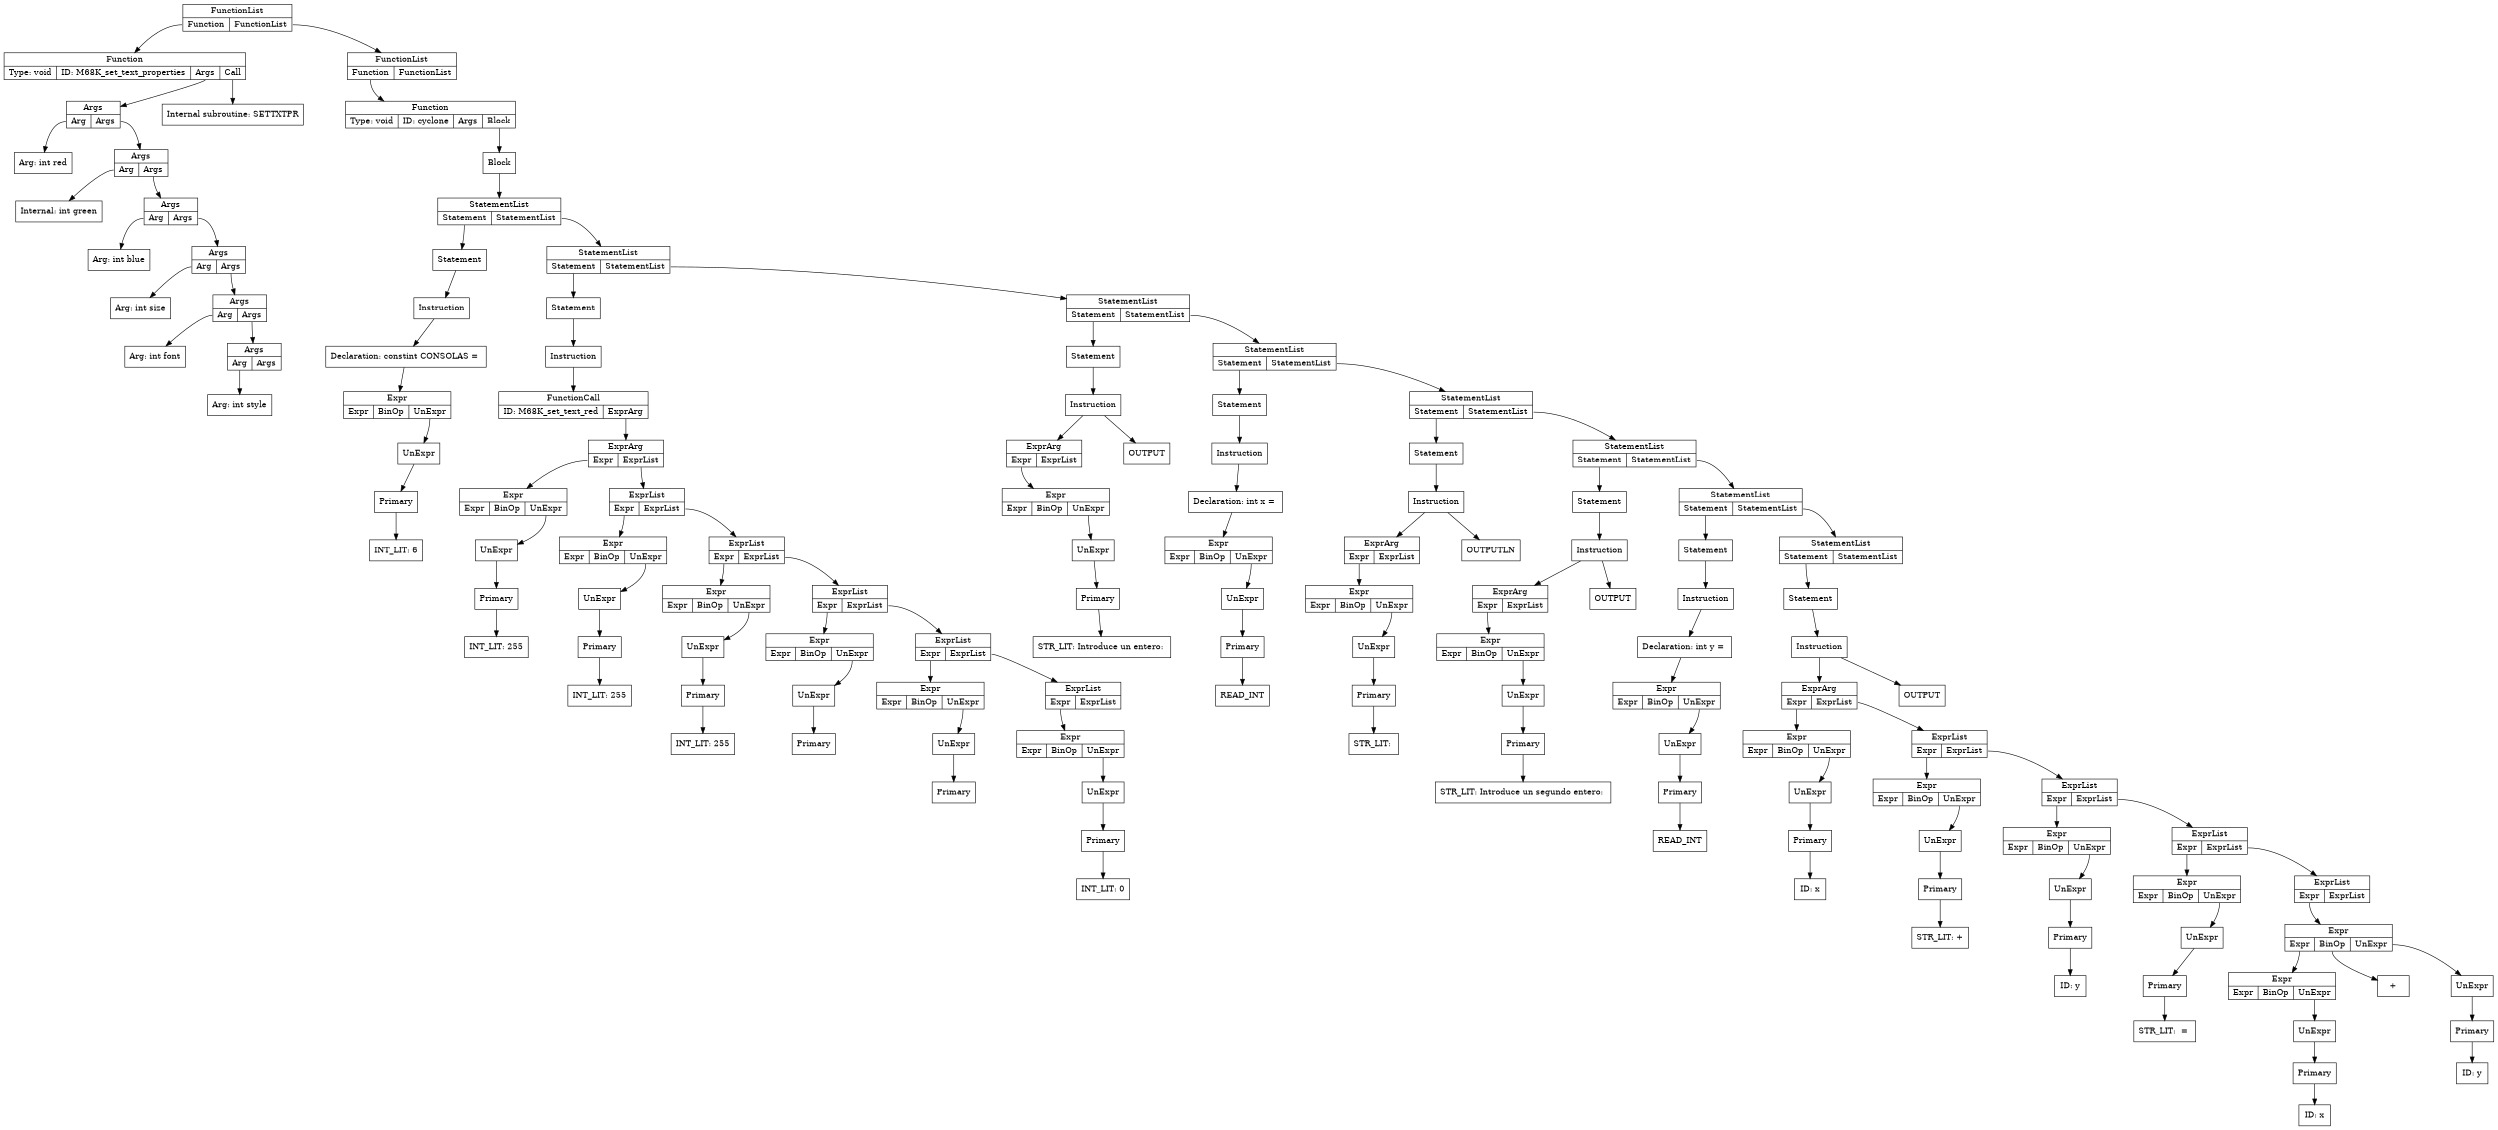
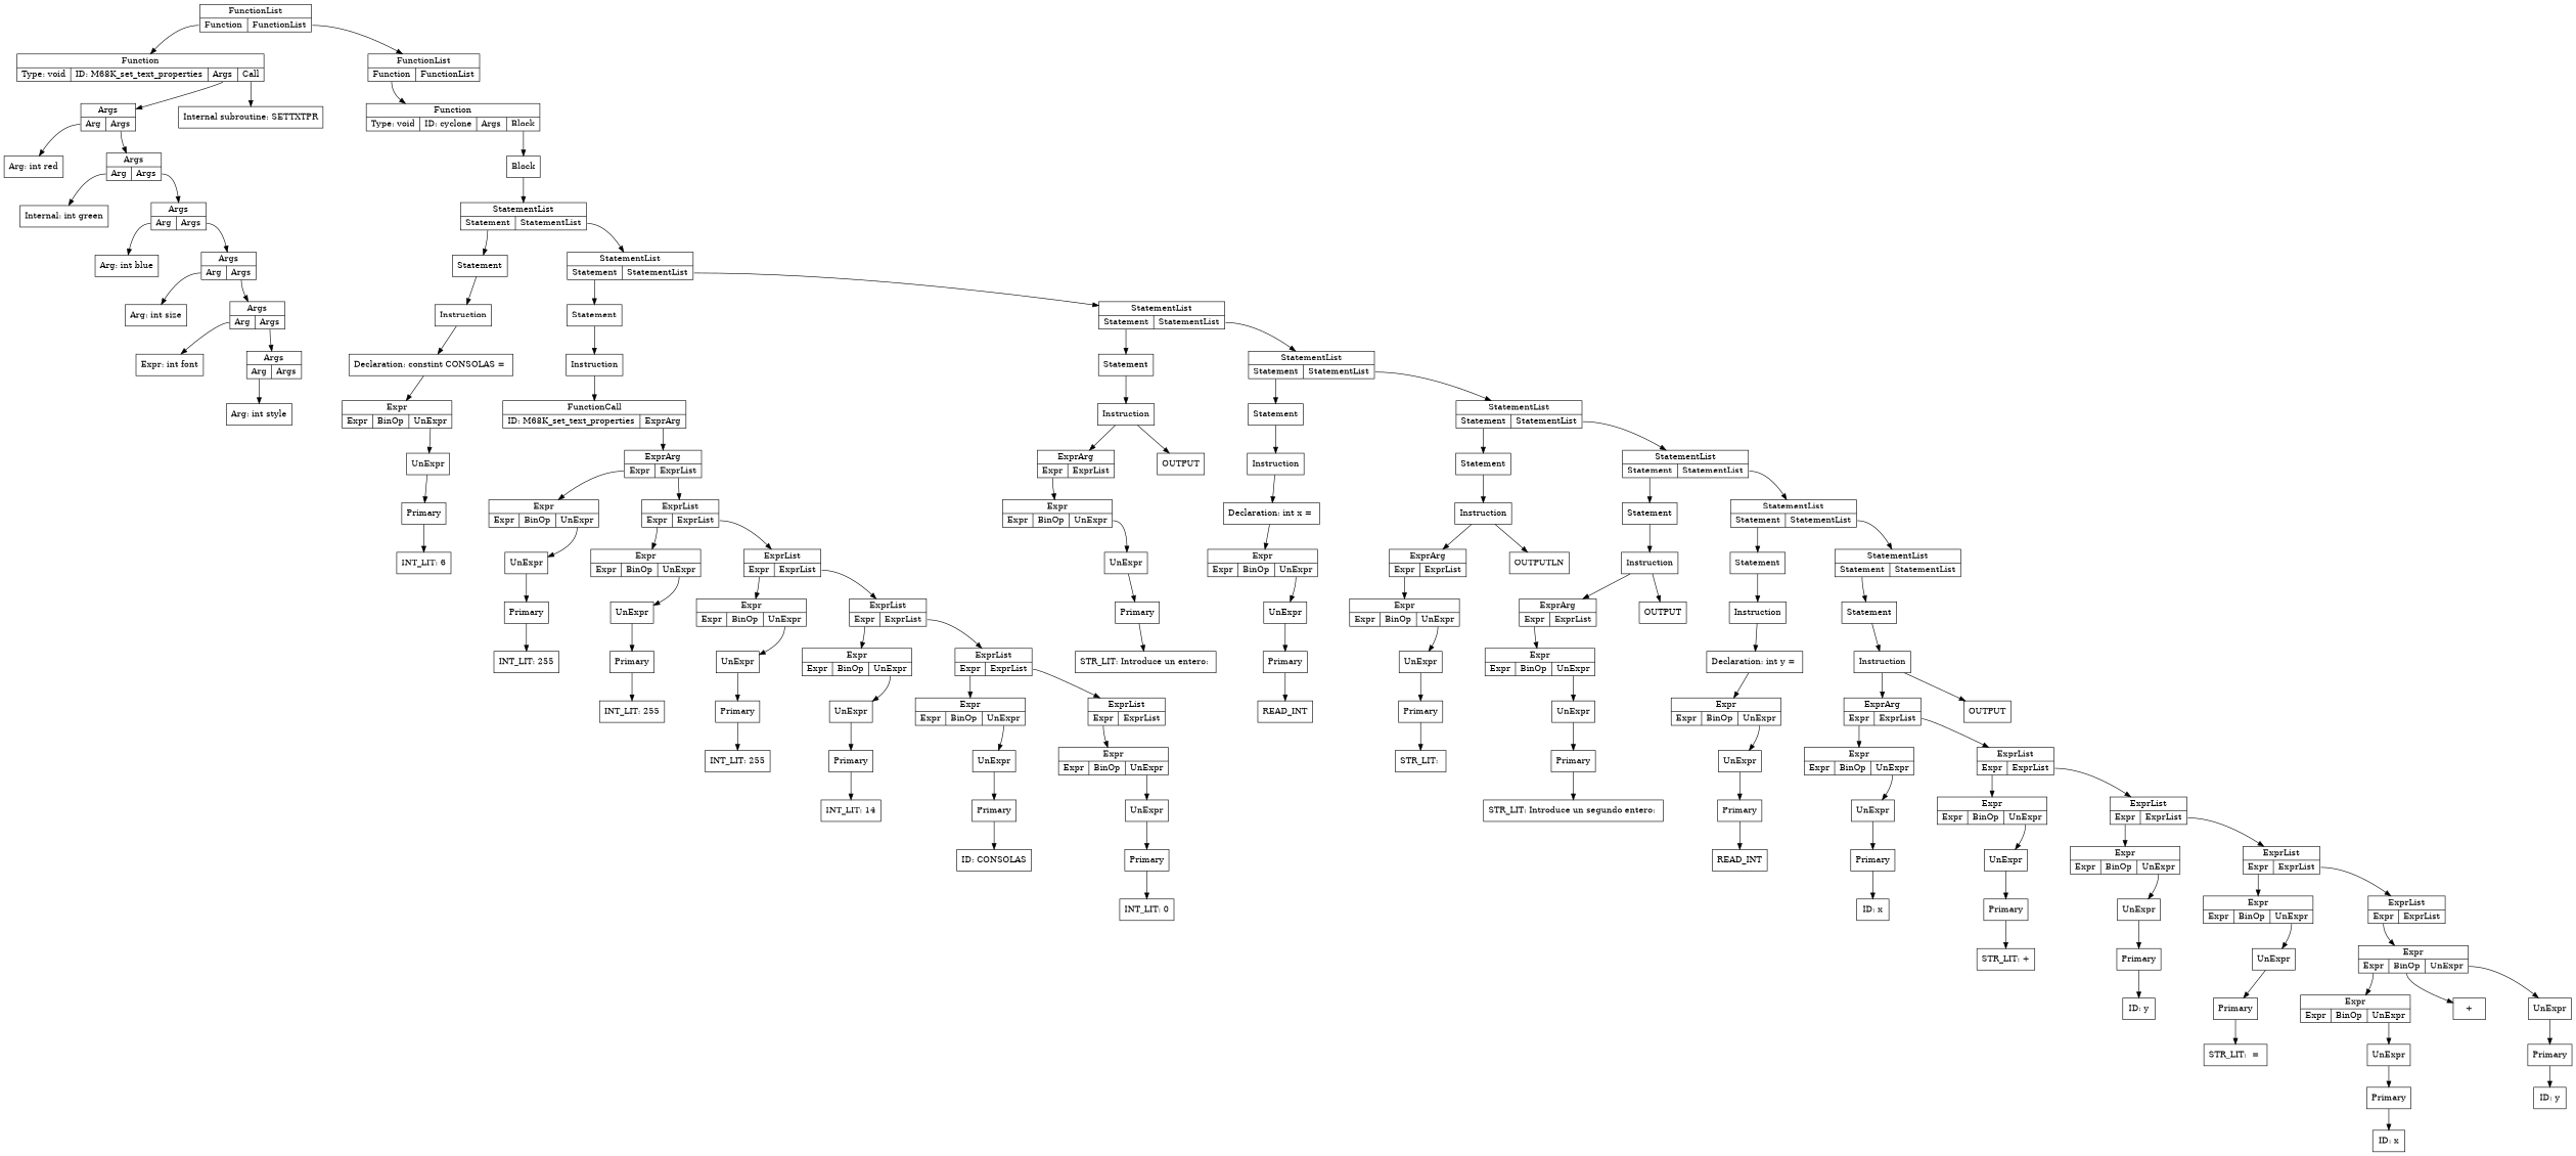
  digraph {
    nodesep=1
    node [shape=box]
    n1 [label="Arg: int red"]
    n2 [label="Internal: int green"]
    n3 [label="Arg: int blue"]
    n4 [label="Arg: int size"]
-   n5 [label="Arg: int font"]
+   n5 [label="Expr: int font"]
    n6 [label="Arg: int style"]
    n7 [label="{Args | {<a>Arg | <as> Args}}" shape=record]
    n8 [label="{Args | {<a>Arg | <as> Args}}" shape=record]
    n9 [label="{Args | {<a>Arg | <as> Args}}" shape=record]
    n10 [label="{Args | {<a>Arg | <as> Args}}" shape=record]
    n11 [label="{Args | {<a>Arg | <as> Args}}" shape=record]
    n12 [label="{Args | {<a>Arg | <as> Args}}" shape=record]
    n13 [label="Internal subroutine: SETTXTPR"]
    n14 [label="{Function | {Type: void | ID: M68K_set_text_properties | <a>Args | <b> Call }}" shape=record]
    n15 [label=Primary]
    n16 [label="INT_LIT: 6"]
    n17 [label=UnExpr]
    n18 [label="{Expr | {<e>Expr | <bo>BinOp | <ue>UnExpr}}" shape=record]
    n19 [label="Declaration: constint CONSOLAS = "]
    n20 [label=Instruction]
    n21 [label=Statement]
    n22 [label=Primary]
    n23 [label="INT_LIT: 255"]
    n24 [label=UnExpr]
    n25 [label="{Expr | {<e>Expr | <bo>BinOp | <ue>UnExpr}}" shape=record]
    n26 [label=Primary]
    n27 [label="INT_LIT: 255"]
    n28 [label=UnExpr]
    n29 [label="{Expr | {<e>Expr | <bo>BinOp | <ue>UnExpr}}" shape=record]
    n30 [label=Primary]
    n31 [label="INT_LIT: 255"]
    n32 [label=UnExpr]
    n33 [label="{Expr | {<e>Expr | <bo>BinOp | <ue>UnExpr}}" shape=record]
    n34 [label=Primary]
+   n35 [label="INT_LIT: 14"]
    n36 [label=UnExpr]
    n37 [label="{Expr | {<e>Expr | <bo>BinOp | <ue>UnExpr}}" shape=record]
    n38 [label=Primary]
+   n39 [label="ID: CONSOLAS"]
    n40 [label=UnExpr]
    n41 [label="{Expr | {<e>Expr | <bo>BinOp | <ue>UnExpr}}" shape=record]
    n42 [label=Primary]
    n43 [label="INT_LIT: 0"]
    n44 [label=UnExpr]
    n45 [label="{Expr | {<e>Expr | <bo>BinOp | <ue>UnExpr}}" shape=record]
    n46 [label="{ExprList |{<e>Expr | <el>ExprList}}" shape=record]
    n47 [label="{ExprList |{<e>Expr | <el>ExprList}}" shape=record]
    n48 [label="{ExprList |{<e>Expr | <el>ExprList}}" shape=record]
    n49 [label="{ExprList |{<e>Expr | <el>ExprList}}" shape=record]
    n50 [label="{ExprList |{<e>Expr | <el>ExprList}}" shape=record]
    n51 [label="{ExprArg | {<e>Expr | <el>ExprList}}" shape=record]
-   n52 [label="{FunctionCall | { ID: M68K_set_text_red | <e>ExprArg}}" shape=record]
+   n52 [label="{FunctionCall | { ID: M68K_set_text_properties | <e>ExprArg}}" shape=record]
    n53 [label=Instruction]
    n54 [label=Statement]
    n55 [label=Primary]
    n56 [label="STR_LIT: Introduce un entero: "]
    n57 [label=UnExpr]
    n58 [label="{Expr | {<e>Expr | <bo>BinOp | <ue>UnExpr}}" shape=record]
    n59 [label="{ExprArg | {<e>Expr | <el>ExprList}}" shape=record]
    n60 [label=Instruction]
    n61 [label=OUTPUT]
    n62 [label=Statement]
    n63 [label=Primary]
    n64 [label=READ_INT]
    n65 [label=UnExpr]
    n66 [label="{Expr | {<e>Expr | <bo>BinOp | <ue>UnExpr}}" shape=record]
    n67 [label="Declaration: int x = "]
    n68 [label=Instruction]
    n69 [label=Statement]
    n70 [label=Primary]
    n71 [label="STR_LIT: "]
    n72 [label=UnExpr]
    n73 [label="{Expr | {<e>Expr | <bo>BinOp | <ue>UnExpr}}" shape=record]
    n74 [label="{ExprArg | {<e>Expr | <el>ExprList}}" shape=record]
    n75 [label=Instruction]
    n76 [label=OUTPUTLN]
    n77 [label=Statement]
    n78 [label=Primary]
    n79 [label="STR_LIT: Introduce un segundo entero: "]
    n80 [label=UnExpr]
    n81 [label="{Expr | {<e>Expr | <bo>BinOp | <ue>UnExpr}}" shape=record]
    n82 [label="{ExprArg | {<e>Expr | <el>ExprList}}" shape=record]
    n83 [label=Instruction]
    n84 [label=OUTPUT]
    n85 [label=Statement]
    n86 [label=Primary]
    n87 [label=READ_INT]
    n88 [label=UnExpr]
    n89 [label="{Expr | {<e>Expr | <bo>BinOp | <ue>UnExpr}}" shape=record]
    n90 [label="Declaration: int y = "]
    n91 [label=Instruction]
    n92 [label=Statement]
    n93 [label=Primary]
    n94 [label="ID: x"]
    n95 [label=UnExpr]
    n96 [label="{Expr | {<e>Expr | <bo>BinOp | <ue>UnExpr}}" shape=record]
    n97 [label=Primary]
    n98 [label="STR_LIT: +"]
    n99 [label=UnExpr]
    n100 [label="{Expr | {<e>Expr | <bo>BinOp | <ue>UnExpr}}" shape=record]
    n101 [label=Primary]
    n102 [label="ID: y"]
    n103 [label=UnExpr]
    n104 [label="{Expr | {<e>Expr | <bo>BinOp | <ue>UnExpr}}" shape=record]
    n105 [label=Primary]
    n106 [label="STR_LIT:  = "]
    n107 [label=UnExpr]
    n108 [label="{Expr | {<e>Expr | <bo>BinOp | <ue>UnExpr}}" shape=record]
    n109 [label=Primary]
    n110 [label="ID: x"]
    n111 [label=UnExpr]
    n112 [label="{Expr | {<e>Expr | <bo>BinOp | <ue>UnExpr}}" shape=record]
    n113 [label=Primary]
    n114 [label="ID: y"]
    n115 [label=UnExpr]
    n116 [label="{Expr | {<e>Expr | <bo>BinOp | <ue>UnExpr}}" shape=record]
    n117 [label="+"]
    n118 [label="{ExprList |{<e>Expr | <el>ExprList}}" shape=record]
    n119 [label="{ExprList |{<e>Expr | <el>ExprList}}" shape=record]
    n120 [label="{ExprList |{<e>Expr | <el>ExprList}}" shape=record]
    n121 [label="{ExprList |{<e>Expr | <el>ExprList}}" shape=record]
    n122 [label="{ExprArg | {<e>Expr | <el>ExprList}}" shape=record]
    n123 [label=Instruction]
    n124 [label=OUTPUT]
    n125 [label=Statement]
    n126 [label="{StatementList | {<s>Statement | <sl>StatementList}}" shape=record]
    n127 [label="{StatementList | {<s>Statement | <sl>StatementList}}" shape=record]
    n128 [label="{StatementList | {<s>Statement | <sl>StatementList}}" shape=record]
    n129 [label="{StatementList | {<s>Statement | <sl>StatementList}}" shape=record]
    n130 [label="{StatementList | {<s>Statement | <sl>StatementList}}" shape=record]
    n131 [label="{StatementList | {<s>Statement | <sl>StatementList}}" shape=record]
    n132 [label="{StatementList | {<s>Statement | <sl>StatementList}}" shape=record]
    n133 [label="{StatementList | {<s>Statement | <sl>StatementList}}" shape=record]
    n134 [label=Block]
    n135 [label="{Function | {Type: void | ID: cyclone | <a>Args | <b>Block}}" shape=record]
    n136 [label="{FunctionList | {<f> Function | <fl> FunctionList}}" shape=record]
    n137 [label="{FunctionList | {<f> Function | <fl> FunctionList}}" shape=record]
    n7 -> n6 [tailport=a]
    n8 -> n5 [tailport=a]
    n8 -> n7 [tailport=as]
    n9 -> n4 [tailport=a]
    n9 -> n8 [tailport=as]
    n10 -> n3 [tailport=a]
    n10 -> n9 [tailport=as]
    n11 -> n2 [tailport=a]
    n11 -> n10 [tailport=as]
    n12 -> n1 [tailport=a]
    n12 -> n11 [tailport=as]
    n14 -> n12 [tailport=a]
    n14 -> n13 [tailport=b]
    n15 -> n16
    n17 -> n15
    n18 -> n17 [tailport=ue]
    n19 -> n18
    n20 -> n19
    n21 -> n20
    n22 -> n23
    n24 -> n22
    n25 -> n24 [tailport=ue]
    n26 -> n27
    n28 -> n26
    n29 -> n28 [tailport=ue]
    n30 -> n31
    n32 -> n30
    n33 -> n32 [tailport=ue]
+   n34 -> n35
    n36 -> n34
    n37 -> n36 [tailport=ue]
+   n38 -> n39
    n40 -> n38
    n41 -> n40 [tailport=ue]
    n42 -> n43
    n44 -> n42
    n45 -> n44 [tailport=ue]
    n46 -> n45 [tailport=e]
    n47 -> n41 [tailport=e]
    n47 -> n46 [tailport=el]
    n48 -> n37 [tailport=e]
    n48 -> n47 [tailport=el]
    n49 -> n33 [tailport=e]
    n49 -> n48 [tailport=el]
    n50 -> n29 [tailport=e]
    n50 -> n49 [tailport=el]
    n51 -> n25 [tailport=e]
    n51 -> n50 [tailport=el]
    n52 -> n51 [tailport=e]
    n53 -> n52
    n54 -> n53
    n55 -> n56
    n57 -> n55
    n58 -> n57 [tailport=ue]
    n59 -> n58 [tailport=e]
    n60 -> n59
    n60 -> n61
    n62 -> n60
    n63 -> n64
    n65 -> n63
    n66 -> n65 [tailport=ue]
    n67 -> n66
    n68 -> n67
    n69 -> n68
    n70 -> n71
    n72 -> n70
    n73 -> n72 [tailport=ue]
    n74 -> n73 [tailport=e]
    n75 -> n74
    n75 -> n76
    n77 -> n75
    n78 -> n79
    n80 -> n78
    n81 -> n80 [tailport=ue]
    n82 -> n81 [tailport=e]
    n83 -> n82
    n83 -> n84
    n85 -> n83
    n86 -> n87
    n88 -> n86
    n89 -> n88 [tailport=ue]
    n90 -> n89
    n91 -> n90
    n92 -> n91
    n93 -> n94
    n95 -> n93
    n96 -> n95 [tailport=ue]
    n97 -> n98
    n99 -> n97
    n100 -> n99 [tailport=ue]
    n101 -> n102
    n103 -> n101
    n104 -> n103 [tailport=ue]
    n105 -> n106
    n107 -> n105
    n108 -> n107 [tailport=ue]
    n109 -> n110
    n111 -> n109
    n112 -> n111 [tailport=ue]
    n113 -> n114
    n115 -> n113
    n116 -> n112 [tailport=e]
    n116 -> n115 [tailport=ue]
    n116 -> n117 [tailport=bo]
    n118 -> n116 [tailport=e]
    n119 -> n108 [tailport=e]
    n119 -> n118 [tailport=el]
    n120 -> n104 [tailport=e]
    n120 -> n119 [tailport=el]
    n121 -> n100 [tailport=e]
    n121 -> n120 [tailport=el]
    n122 -> n96 [tailport=e]
    n122 -> n121 [tailport=el]
    n123 -> n122
    n123 -> n124
    n125 -> n123
    n126 -> n125 [tailport=s]
    n127 -> n92 [tailport=s]
    n127 -> n126 [tailport=sl]
    n128 -> n85 [tailport=s]
    n128 -> n127 [tailport=sl]
    n129 -> n77 [tailport=s]
    n129 -> n128 [tailport=sl]
    n130 -> n69 [tailport=s]
    n130 -> n129 [tailport=sl]
    n131 -> n62 [tailport=s]
    n131 -> n130 [tailport=sl]
    n132 -> n54 [tailport=s]
    n132 -> n131 [tailport=sl]
    n133 -> n21 [tailport=s]
    n133 -> n132 [tailport=sl]
    n134 -> n133
    n135 -> n134 [tailport=b]
    n136 -> n135 [tailport=f]
    n137 -> n14 [tailport=f]
    n137 -> n136 [tailport=fl]
  }
